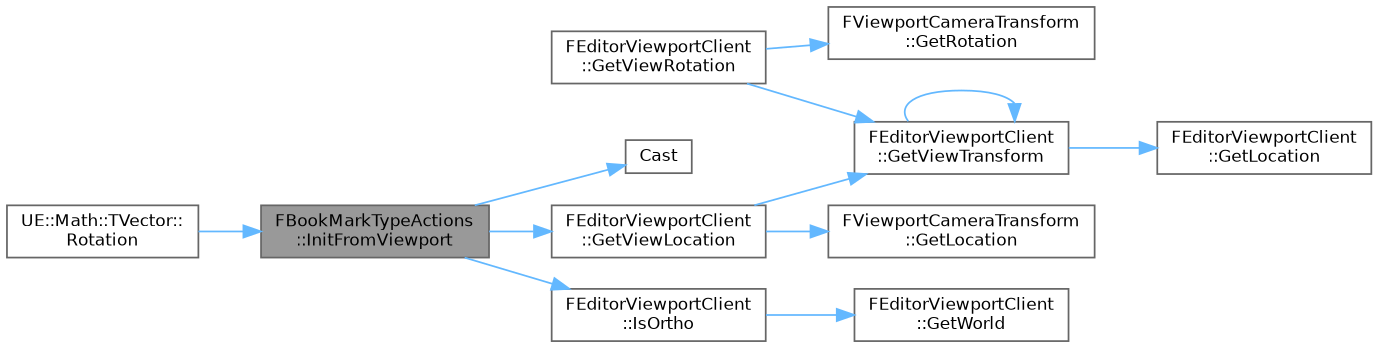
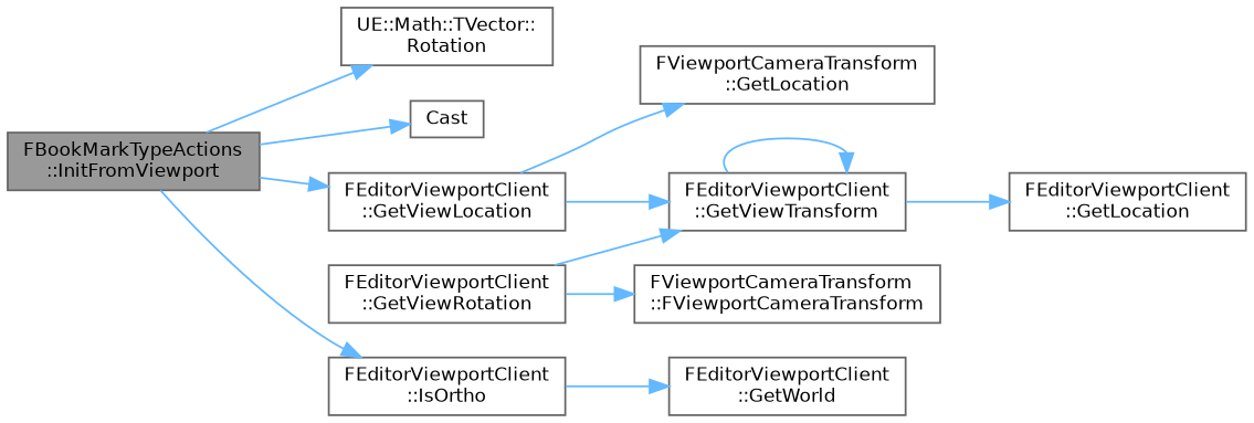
  digraph {
    rankdir=LR
    node [color=grey40 fillcolor=white fontname=Helvetica fontsize=10 shape=box style=filled]
    edge [color=steelblue1 fontname=Helvetica fontsize=10 labelfontname=Helvetica labelfontsize=10 style=solid]
    n1 [color=gray40 fillcolor=grey60 fontcolor=black height=0.2 label="FBookMarkTypeActions\l::InitFromViewport" width=0.4]
    n2 [height=0.2 label=Cast width=0.4]
    n3 [height=0.2 label="FEditorViewportClient\l::GetViewLocation" width=0.4]
    n4 [height=0.2 label="FEditorViewportClient\l::IsOrtho" width=0.4]
    n5 [height=0.2 label="UE::Math::TVector::\lRotation" width=0.4]
    n6 [height=0.2 label="FViewportCameraTransform\l::GetLocation" width=0.4]
    n7 [height=0.2 label="FEditorViewportClient\l::GetViewTransform" width=0.4]
    n8 [height=0.2 label="FEditorViewportClient\l::GetViewRotation" width=0.4]
-   n9 [height=0.2 label="FViewportCameraTransform\l::GetRotation" width=0.4]
+   n9 [height=0.2 label="FViewportCameraTransform\l::FViewportCameraTransform" width=0.4]
    n10 [height=0.2 label="FEditorViewportClient\l::GetWorld" width=0.4]
    n11 [height=0.2 label="FEditorViewportClient\l::GetLocation" width=0.4]
    n1 -> n2
    n1 -> n3
    n1 -> n4
-   n5 -> n1
+   n1 -> n5
    n3 -> n6
    n3 -> n7
    n4 -> n10
    n7 -> n7
    n7 -> n11
    n8 -> n7
    n8 -> n9
  }
